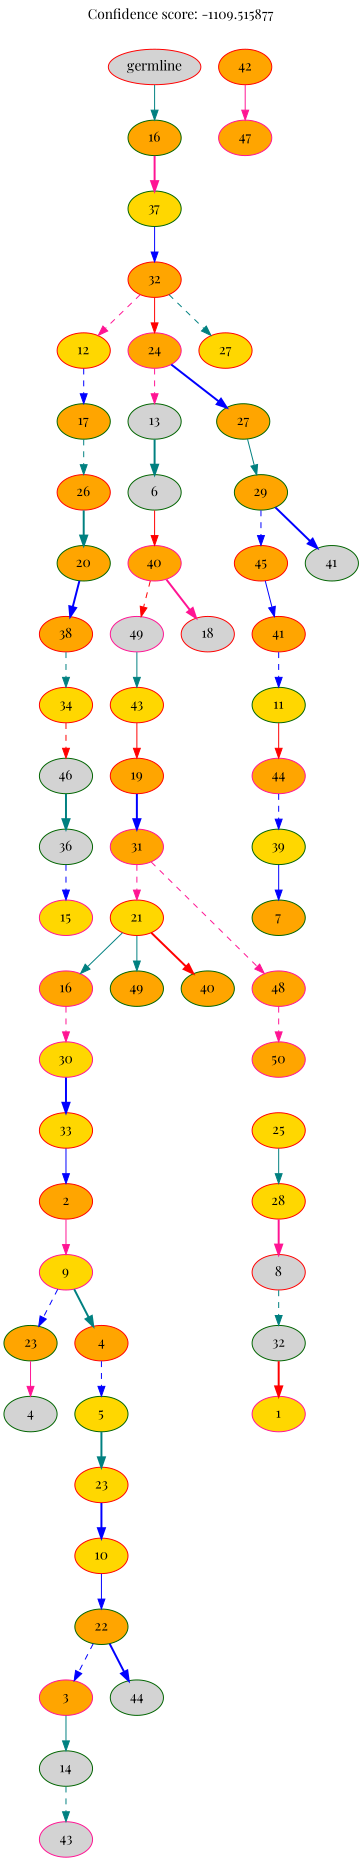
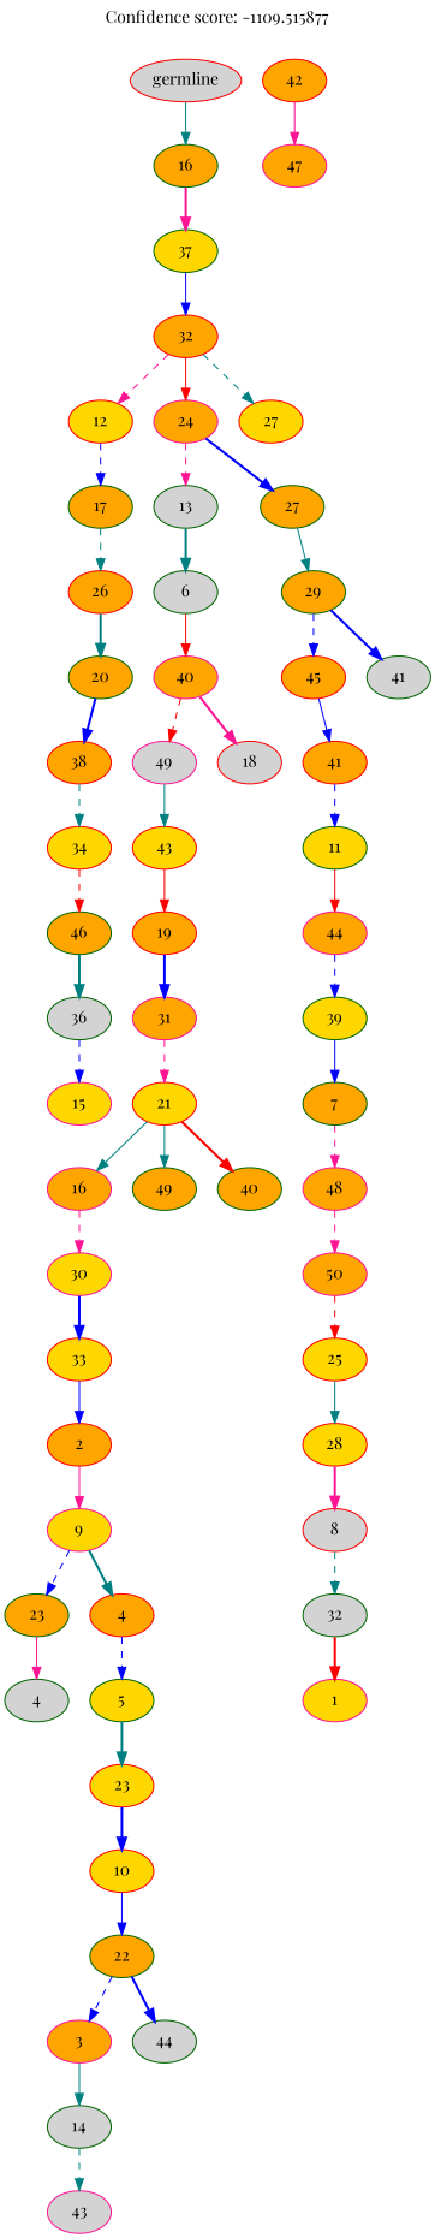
  digraph {
    fontname="Playfair Display"
    label="Confidence score: -1109.515877"
    labelloc=t
    node [color=darkgreen fillcolor=orange fontname="Playfair Display" style=filled]
    edge [color=blue fontname="Playfair Display" style=dashed]
    n1 [fillcolor=lightgrey label=36]
    n2 [color=deeppink fillcolor=gold label=15]
-   n3 [fillcolor=lightgrey label=46]
+   n3 [label=46]
    n4 [color=red fillcolor=gold label=34]
    n5 [color=red label=38]
    n6 [label=20]
    n7 [color=red label=26]
    n8 [label=17]
    n9 [color=red fillcolor=gold label=12]
    n10 [label=23]
    n11 [fillcolor=lightgrey label=4]
    n12 [fillcolor=lightgrey label=14]
    n13 [color=deeppink fillcolor=lightgrey label=43]
    n14 [color=deeppink label=3]
    n15 [label=22]
    n16 [fillcolor=lightgrey label=44]
    n17 [color=red fillcolor=gold label=10]
    n18 [color=red fillcolor=gold label=23]
    n19 [fillcolor=gold label=5]
    n20 [color=red label=4]
    n21 [color=deeppink fillcolor=gold label=9]
    n22 [color=red label=2]
    n23 [color=red fillcolor=gold label=33]
    n24 [color=deeppink fillcolor=gold label=30]
    n25 [color=deeppink label=16]
    n26 [color=red fillcolor=gold label=21]
    n27 [label=49]
    n28 [label=40]
    n29 [color=deeppink label=31]
    n30 [color=red label=19]
    n31 [color=red fillcolor=gold label=43]
    n32 [color=deeppink fillcolor=lightgrey label=49]
    n33 [color=deeppink label=40]
    n34 [color=red fillcolor=lightgrey label=18]
    n35 [fillcolor=lightgrey label=6]
    n36 [fillcolor=lightgrey label=13]
    n37 [color=red label=42]
    n38 [color=deeppink label=47]
    n39 [color=deeppink fillcolor=gold label=1]
    n40 [fillcolor=lightgrey label=32]
    n41 [color=red fillcolor=lightgrey label=8]
    n42 [color=red fillcolor=gold label=28]
    n43 [color=red fillcolor=gold label=25]
    n44 [color=deeppink label=50]
    n45 [color=deeppink label=48]
    n46 [label=7]
    n47 [fillcolor=gold label=39]
    n48 [color=deeppink label=44]
    n49 [fillcolor=gold label=11]
    n50 [color=red label=41]
    n51 [color=red label=45]
    n52 [label=29]
    n53 [fillcolor=lightgrey label=41]
    n54 [label=27]
    n55 [color=deeppink label=24]
    n56 [color=red label=32]
    n57 [color=red fillcolor=gold label=27]
    n58 [fillcolor=gold label=37]
    n59 [label=16]
    n60 [color=red fillcolor=lightgrey label=germline]
    n1 -> n2
    n3 -> n1 [color=teal style=bold]
    n4 -> n3 [color=red]
    n5 -> n4 [color=teal]
    n6 -> n5 [style=bold]
    n7 -> n6 [color=teal style=bold]
    n8 -> n7 [color=teal]
    n9 -> n8
    n10 -> n11 [color=deeppink style=solid]
    n12 -> n13 [color=teal]
    n14 -> n12 [color=teal style=solid]
    n15 -> n14
    n15 -> n16 [style=bold]
    n17 -> n15 [style=solid]
    n18 -> n17 [style=bold]
    n19 -> n18 [color=teal style=bold]
    n20 -> n19
    n21 -> n10
    n21 -> n20 [color=teal style=bold]
    n22 -> n21 [color=deeppink style=solid]
    n23 -> n22 [style=solid]
    n24 -> n23 [style=bold]
    n25 -> n24 [color=deeppink]
    n26 -> n25 [color=teal style=solid]
    n26 -> n27 [color=teal style=solid]
    n26 -> n28 [color=red style=bold]
    n29 -> n26 [color=deeppink]
    n30 -> n29 [style=bold]
    n31 -> n30 [color=red style=solid]
    n32 -> n31 [color=teal style=solid]
    n33 -> n32 [color=red]
    n33 -> n34 [color=deeppink style=bold]
    n35 -> n33 [color=red style=solid]
    n36 -> n35 [color=teal style=bold]
    n37 -> n38 [color=deeppink style=solid]
    n40 -> n39 [color=red style=bold]
    n41 -> n40 [color=teal]
    n42 -> n41 [color=deeppink style=bold]
    n43 -> n42 [color=teal style=solid]
+   n44 -> n43 [color=red]
    n45 -> n44 [color=deeppink]
-   n29 -> n45 [color=deeppink]
+   n46 -> n45 [color=deeppink]
    n47 -> n46 [style=solid]
    n48 -> n47
    n49 -> n48 [color=red style=solid]
    n50 -> n49
    n51 -> n50 [style=solid]
    n52 -> n51
    n52 -> n53 [style=bold]
    n54 -> n52 [color=teal style=solid]
    n55 -> n36 [color=deeppink]
    n55 -> n54 [style=bold]
    n56 -> n9 [color=deeppink]
    n56 -> n55 [color=red style=solid]
    n56 -> n57 [color=teal]
    n58 -> n56 [style=solid]
    n59 -> n58 [color=deeppink style=bold]
    n60 -> n59 [color=teal style=solid]
  }
